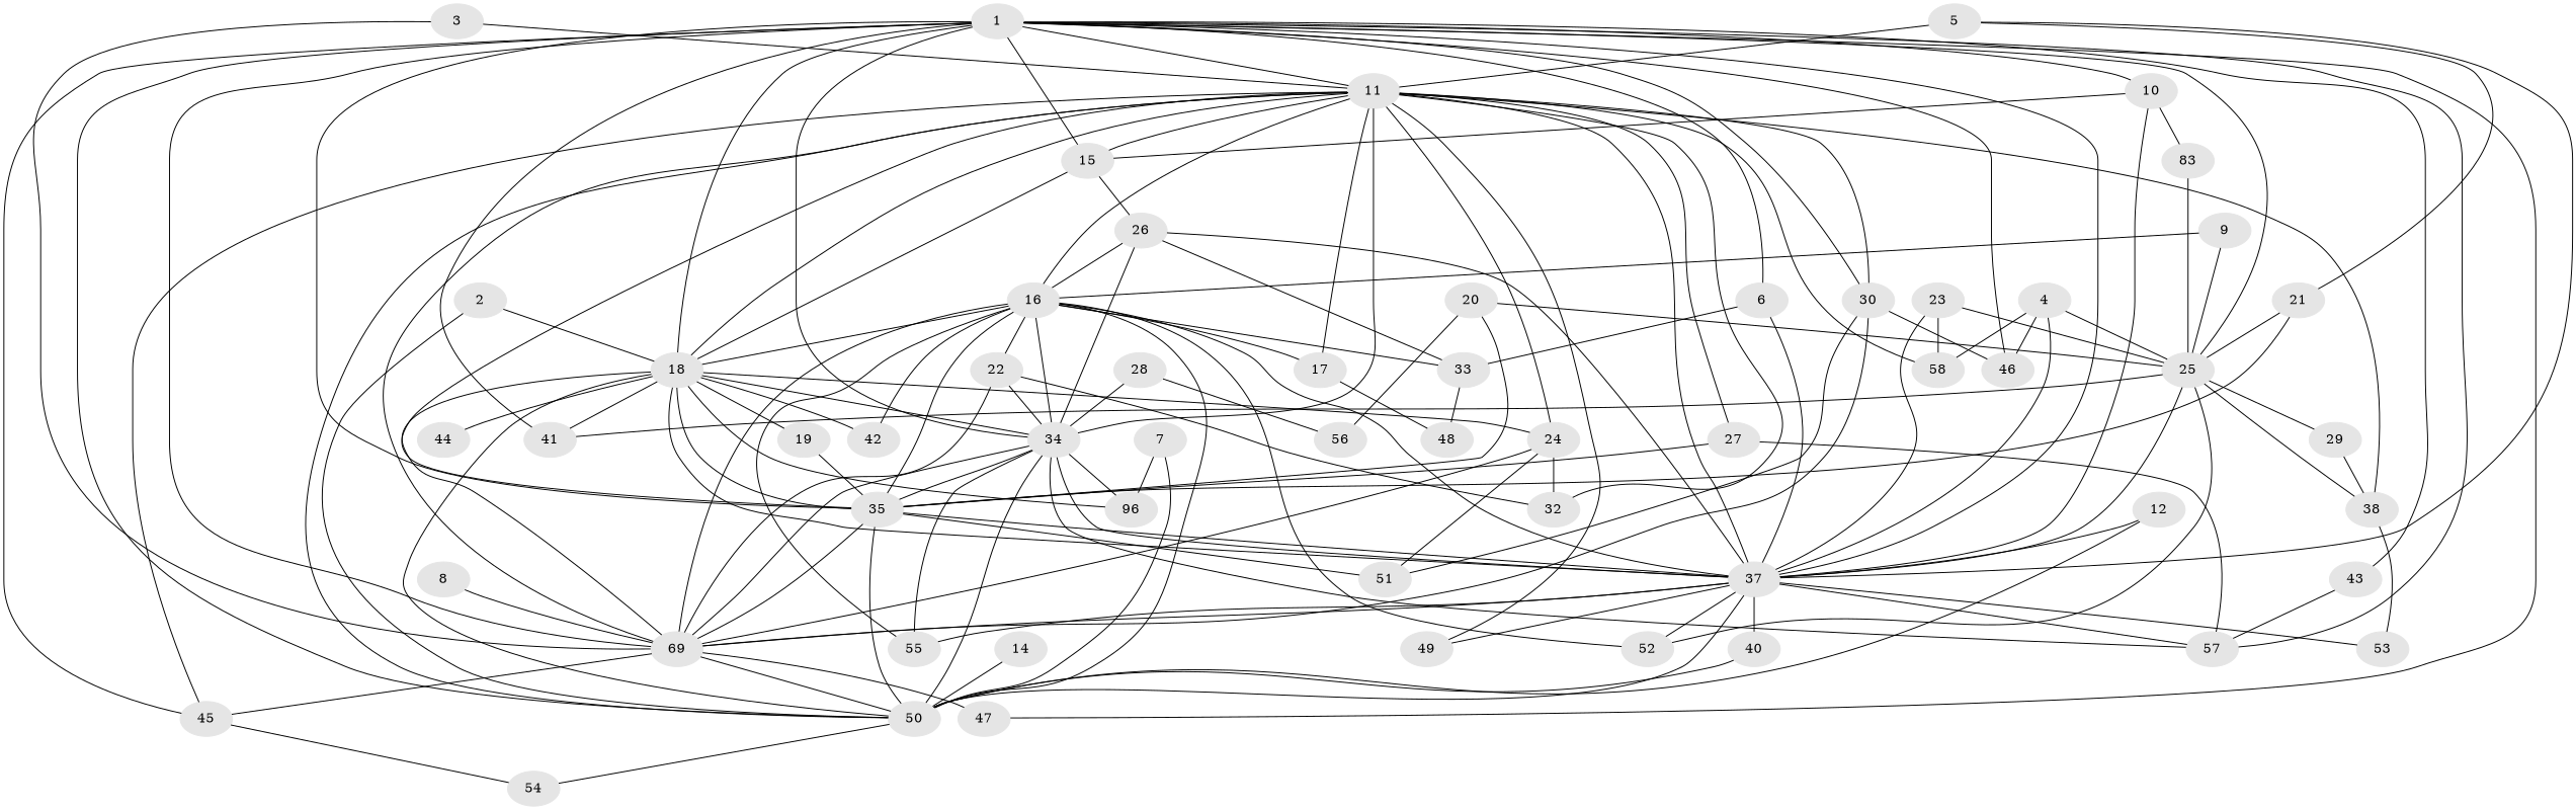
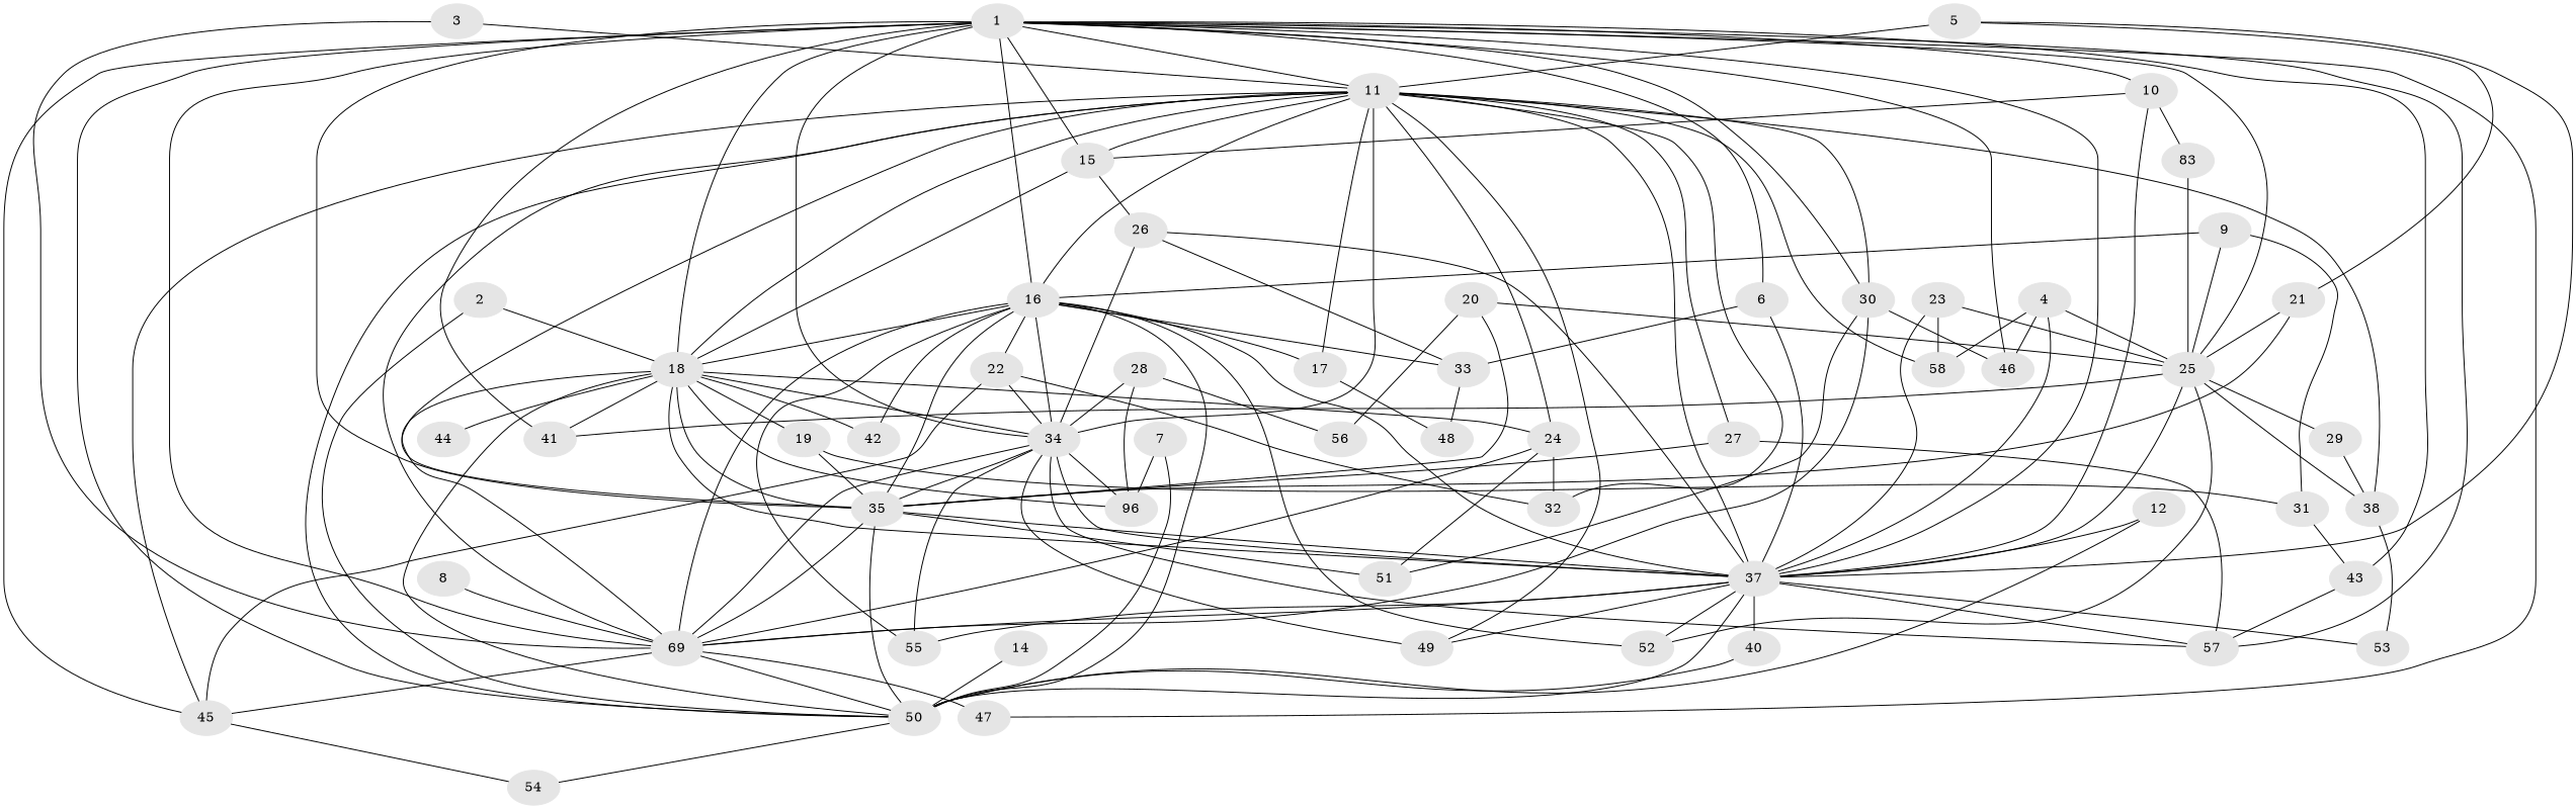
  graph {
    node [color=gray90 style=filled]
    edge [weight=1.0]
    1
    6
    10
    11
    15
    16
    18
    25
    30
    34
    35
    37
    n13 [label=69]
    41
    43
    45
    46
    47
    50
    57
    33
    n22 [label=83]
    58
    17
    24
    27
    32
    38
    49
    26
    22
    42
    52
    55
    n35 [label=96]
    19
    44
    29
    51
    40
    53
    54
    2
    3
    4
    5
    21
    48
    7
    8
    9
+   31
    12
    14
    20
    56
    23
    28
    1 -- 6
    1 -- 10
    1 -- 11 [weight=2.0]
    1 -- 15
-   26 -- 16 [weight=3.0]
+   1 -- 16 [weight=3.0]
    1 -- 18 [weight=2.0]
    1 -- 25 [weight=2.0]
    1 -- 30
    1 -- 34 [weight=2.0]
    1 -- 35 [weight=3.0]
    1 -- 37 [weight=3.0]
    1 -- n13 [weight=3.0]
    1 -- 41
    1 -- 43 [weight=2.0]
    1 -- 45
    1 -- 46
    1 -- 47
    1 -- 50 [weight=2.0]
    1 -- 57
    6 -- 37
    6 -- 33
    10 -- 15
    10 -- 37
    10 -- n22
    11 -- 15
    11 -- 16
    11 -- 18
    11 -- 30
    11 -- 34
    11 -- 35
    11 -- 37 [weight=2.0]
    11 -- n13
    11 -- 45
    11 -- 50
    11 -- 58
    11 -- 17
    11 -- 24
    11 -- 27
    11 -- 32
    11 -- 38
    11 -- 49
    15 -- 18
    15 -- 26
    16 -- 18
    16 -- 34
    16 -- 35
    16 -- 37
    16 -- n13
    16 -- 50
    16 -- 33
    16 -- 17
    16 -- 22
    16 -- 42
    16 -- 52
    16 -- 55
    18 -- 34
    18 -- 35 [weight=2.0]
    18 -- 37
    18 -- n13
    18 -- 41
    18 -- 50
    18 -- 24
    18 -- 42
    18 -- n35
    18 -- 19
    18 -- 44
    25 -- 37
    25 -- 41
    25 -- 38 [weight=2.0]
    25 -- 52
    25 -- 29
    30 -- n13
    30 -- 46
    30 -- 51
    34 -- 35
    34 -- 37
    34 -- n13
-   34 -- 50 [weight=2.0]
+   34 -- 49 [weight=2.0]
    34 -- 57
    34 -- 55
    34 -- n35
    35 -- 37
    35 -- n13
    35 -- 50
    35 -- 51
    37 -- n13
    37 -- 50 [weight=2.0]
    37 -- 57
    37 -- 49
    37 -- 52
    37 -- 55
    37 -- 40
    37 -- 53
    n13 -- 45
    n13 -- 47 [weight=2.0]
    n13 -- 50
    43 -- 57
    45 -- 54
    50 -- 54
    33 -- 48
    n22 -- 25
    17 -- 48
    24 -- n13
    24 -- 32
    24 -- 51
    27 -- 35
    27 -- 57
    38 -- 53
    26 -- 34
    26 -- 37
    26 -- 33
    22 -- 34
-   22 -- n13
+   22 -- 45
    22 -- 32
    19 -- 35
+   19 -- 31
    29 -- 38
    40 -- 50
    2 -- 18
    2 -- 50
    3 -- 11
    3 -- n13
    4 -- 25
    4 -- 37
    4 -- 46
    4 -- 58
    5 -- 11 [weight=2.0]
    5 -- 37
    5 -- 21
    21 -- 25
    21 -- 35
    7 -- 50
    7 -- n35
    8 -- n13
    9 -- 16
    9 -- 25
+   9 -- 31
+   31 -- 43
    12 -- 37
    12 -- 50
    14 -- 50
    20 -- 25
    20 -- 35
    20 -- 56
    23 -- 25
    23 -- 37
    23 -- 58
    28 -- 34 [weight=2.0]
+   28 -- n35
    28 -- 56
  }
